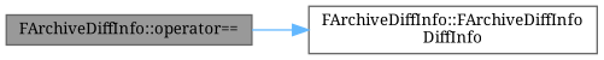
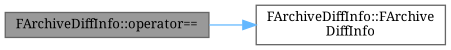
  digraph {
    rankdir=LR
    fontname="Noto Serif"
    node [fontname="Noto Serif" fontsize=10 shape=box style=filled]
    n1 [color=gray40 fillcolor=grey60 fontcolor=black height=0.2 label="FArchiveDiffInfo::operator==" width=0.4]
-   n2 [color=grey40 fillcolor=white height=0.2 label="FArchiveDiffInfo::FArchiveDiffInfo\lDiffInfo" width=0.4]
+   n2 [color=grey40 fillcolor=white height=0.2 label="FArchiveDiffInfo::FArchive\lDiffInfo" width=0.4]
    n1 -> n2 [color=steelblue1 fontname="Noto Serif" fontsize=10 labelfontname=Helvetica labelfontsize=10 style=solid]
  }
